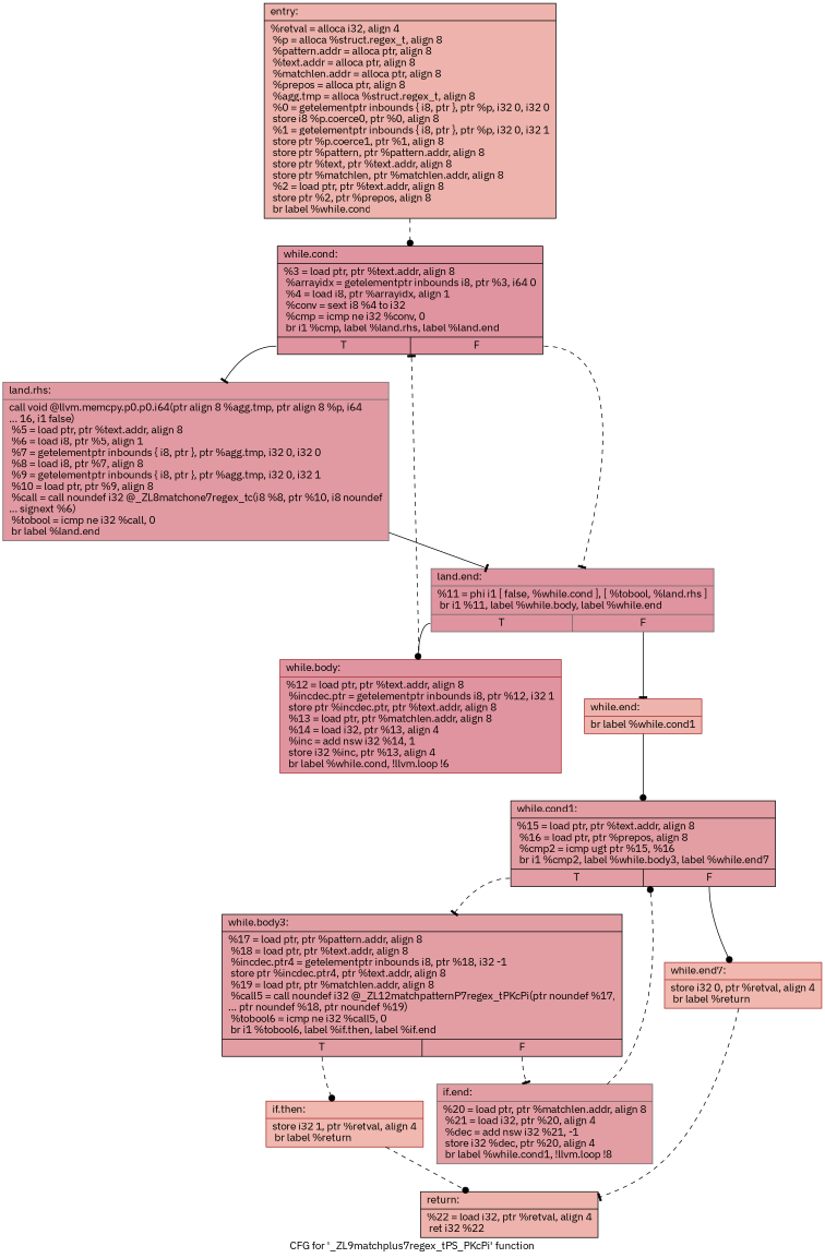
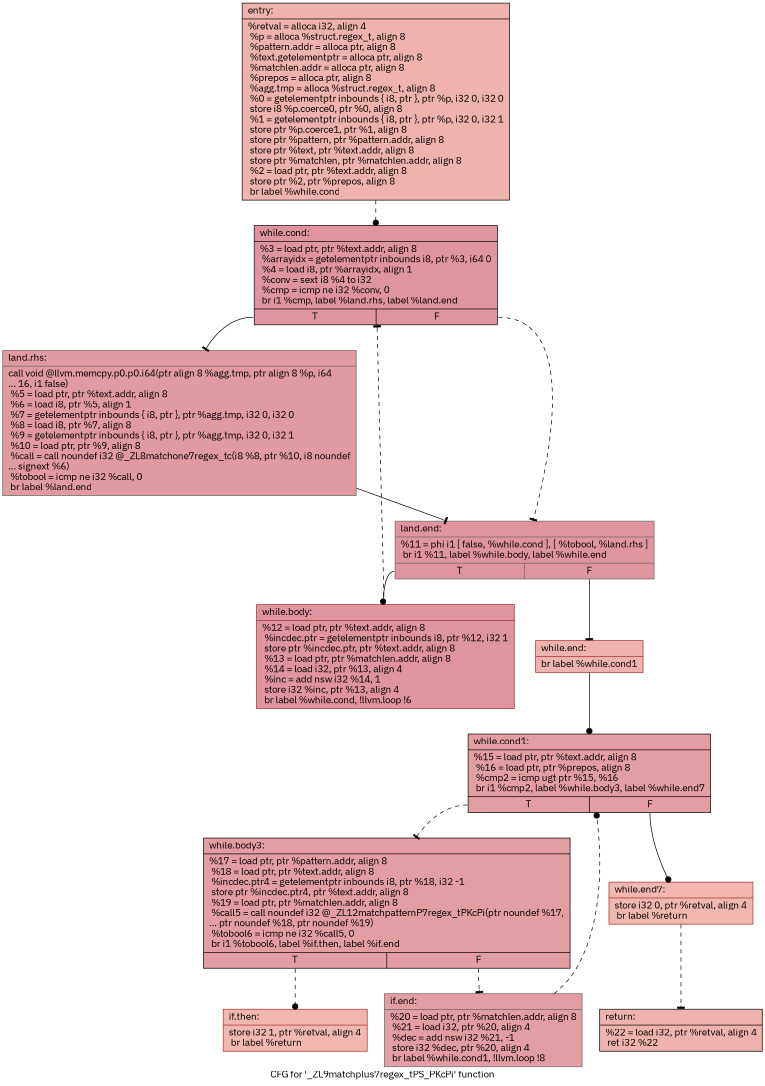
  digraph {
    fontname="IBM Plex Sans"
    label="CFG for '_ZL9matchplus7regex_tPS_PKcPi' function"
    node [color=black fillcolor="#d6524470" fontname="IBM Plex Sans" shape=record style=filled]
    edge [arrowhead=tee fontname="IBM Plex Sans" style=dashed]
-   n1 [label="{entry:\l|  %retval = alloca i32, align 4\l  %p = alloca %struct.regex_t, align 8\l  %pattern.addr = alloca ptr, align 8\l  %text.addr = alloca ptr, align 8\l  %matchlen.addr = alloca ptr, align 8\l  %prepos = alloca ptr, align 8\l  %agg.tmp = alloca %struct.regex_t, align 8\l  %0 = getelementptr inbounds \{ i8, ptr \}, ptr %p, i32 0, i32 0\l  store i8 %p.coerce0, ptr %0, align 8\l  %1 = getelementptr inbounds \{ i8, ptr \}, ptr %p, i32 0, i32 1\l  store ptr %p.coerce1, ptr %1, align 8\l  store ptr %pattern, ptr %pattern.addr, align 8\l  store ptr %text, ptr %text.addr, align 8\l  store ptr %matchlen, ptr %matchlen.addr, align 8\l  %2 = load ptr, ptr %text.addr, align 8\l  store ptr %2, ptr %prepos, align 8\l  br label %while.cond\l}"]
+   n1 [label="{entry:\l|  %retval = alloca i32, align 4\l  %p = alloca %struct.regex_t, align 8\l  %pattern.addr = alloca ptr, align 8\l  %text.getelementptr = alloca ptr, align 8\l  %matchlen.addr = alloca ptr, align 8\l  %prepos = alloca ptr, align 8\l  %agg.tmp = alloca %struct.regex_t, align 8\l  %0 = getelementptr inbounds \{ i8, ptr \}, ptr %p, i32 0, i32 0\l  store i8 %p.coerce0, ptr %0, align 8\l  %1 = getelementptr inbounds \{ i8, ptr \}, ptr %p, i32 0, i32 1\l  store ptr %p.coerce1, ptr %1, align 8\l  store ptr %pattern, ptr %pattern.addr, align 8\l  store ptr %text, ptr %text.addr, align 8\l  store ptr %matchlen, ptr %matchlen.addr, align 8\l  %2 = load ptr, ptr %text.addr, align 8\l  store ptr %2, ptr %prepos, align 8\l  br label %while.cond\l}"]
    n2 [fillcolor="#b70d2870" label="{while.cond:\l|  %3 = load ptr, ptr %text.addr, align 8\l  %arrayidx = getelementptr inbounds i8, ptr %3, i64 0\l  %4 = load i8, ptr %arrayidx, align 1\l  %conv = sext i8 %4 to i32\l  %cmp = icmp ne i32 %conv, 0\l  br i1 %cmp, label %land.rhs, label %land.end\l|{<s0>T|<s1>F}}"]
    n3 [color=gray40 fillcolor="#bb1b2c70" label="{land.rhs:\l|  call void @llvm.memcpy.p0.p0.i64(ptr align 8 %agg.tmp, ptr align 8 %p, i64\l... 16, i1 false)\l  %5 = load ptr, ptr %text.addr, align 8\l  %6 = load i8, ptr %5, align 1\l  %7 = getelementptr inbounds \{ i8, ptr \}, ptr %agg.tmp, i32 0, i32 0\l  %8 = load i8, ptr %7, align 8\l  %9 = getelementptr inbounds \{ i8, ptr \}, ptr %agg.tmp, i32 0, i32 1\l  %10 = load ptr, ptr %9, align 8\l  %call = call noundef i32 @_ZL8matchone7regex_tc(i8 %8, ptr %10, i8 noundef\l... signext %6)\l  %tobool = icmp ne i32 %call, 0\l  br label %land.end\l}"]
    n4 [color=gray40 fillcolor="#b70d2870" label="{land.end:\l|  %11 = phi i1 [ false, %while.cond ], [ %tobool, %land.rhs ]\l  br i1 %11, label %while.body, label %while.end\l|{<s0>T|<s1>F}}"]
    n5 [color=brown fillcolor="#b70d2870" label="{while.body:\l|  %12 = load ptr, ptr %text.addr, align 8\l  %incdec.ptr = getelementptr inbounds i8, ptr %12, i32 1\l  store ptr %incdec.ptr, ptr %text.addr, align 8\l  %13 = load ptr, ptr %matchlen.addr, align 8\l  %14 = load i32, ptr %13, align 4\l  %inc = add nsw i32 %14, 1\l  store i32 %inc, ptr %13, align 4\l  br label %while.cond, !llvm.loop !6\l}"]
    n6 [color=brown label="{while.end:\l|  br label %while.cond1\l}"]
    n7 [fillcolor="#be242e70" label="{while.cond1:\l|  %15 = load ptr, ptr %text.addr, align 8\l  %16 = load ptr, ptr %prepos, align 8\l  %cmp2 = icmp ugt ptr %15, %16\l  br i1 %cmp2, label %while.body3, label %while.end7\l|{<s0>T|<s1>F}}"]
    n8 [fillcolor="#be242e70" label="{while.body3:\l|  %17 = load ptr, ptr %pattern.addr, align 8\l  %18 = load ptr, ptr %text.addr, align 8\l  %incdec.ptr4 = getelementptr inbounds i8, ptr %18, i32 -1\l  store ptr %incdec.ptr4, ptr %text.addr, align 8\l  %19 = load ptr, ptr %matchlen.addr, align 8\l  %call5 = call noundef i32 @_ZL12matchpatternP7regex_tPKcPi(ptr noundef %17,\l... ptr noundef %18, ptr noundef %19)\l  %tobool6 = icmp ne i32 %call5, 0\l  br i1 %tobool6, label %if.then, label %if.end\l|{<s0>T|<s1>F}}"]
    n9 [color=brown fillcolor="#dc5d4a70" label="{while.end7:\l|  store i32 0, ptr %retval, align 4\l  br label %return\l}"]
    n10 [color=brown fillcolor="#dc5d4a70" label="{if.then:\l|  store i32 1, ptr %retval, align 4\l  br label %return\l}"]
    n11 [color=gray40 fillcolor="#be242e70" label="{if.end:\l|  %20 = load ptr, ptr %matchlen.addr, align 8\l  %21 = load i32, ptr %20, align 4\l  %dec = add nsw i32 %21, -1\l  store i32 %dec, ptr %20, align 4\l  br label %while.cond1, !llvm.loop !8\l}"]
    n12 [label="{return:\l|  %22 = load i32, ptr %retval, align 4\l  ret i32 %22\l}"]
    n1 -> n2 [arrowhead=dot]
    n2 -> n3 [style=solid tailport=s0]
    n2 -> n4 [tailport=s1]
    n3 -> n4 [style=solid]
    n4 -> n5 [arrowhead=dot style=solid tailport=s0]
    n4 -> n6 [style=solid tailport=s1]
    n5 -> n2
    n6 -> n7 [arrowhead=dot style=solid]
    n7 -> n8 [tailport=s0]
    n7 -> n9 [arrowhead=dot style=solid tailport=s1]
    n8 -> n10 [arrowhead=dot tailport=s0]
    n8 -> n11 [tailport=s1]
    n9 -> n12
-   n10 -> n12 [arrowhead=dot]
    n11 -> n7 [arrowhead=dot]
  }
